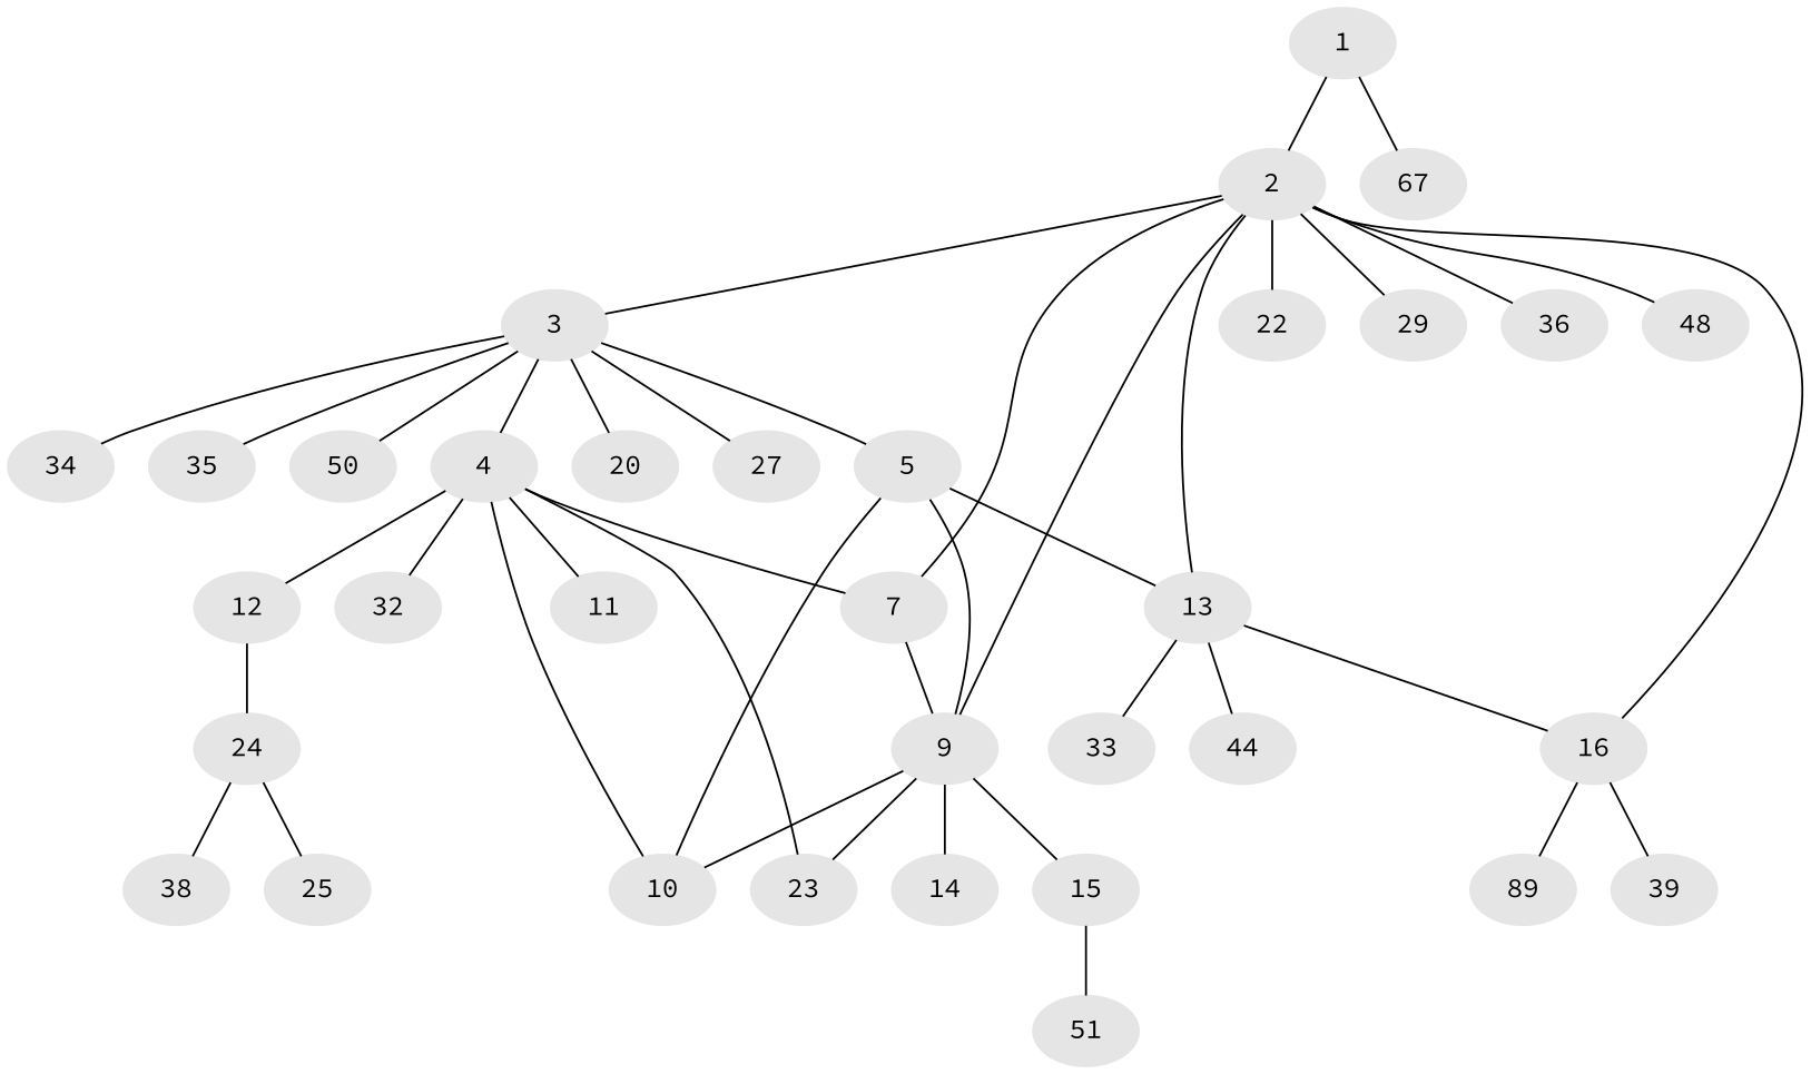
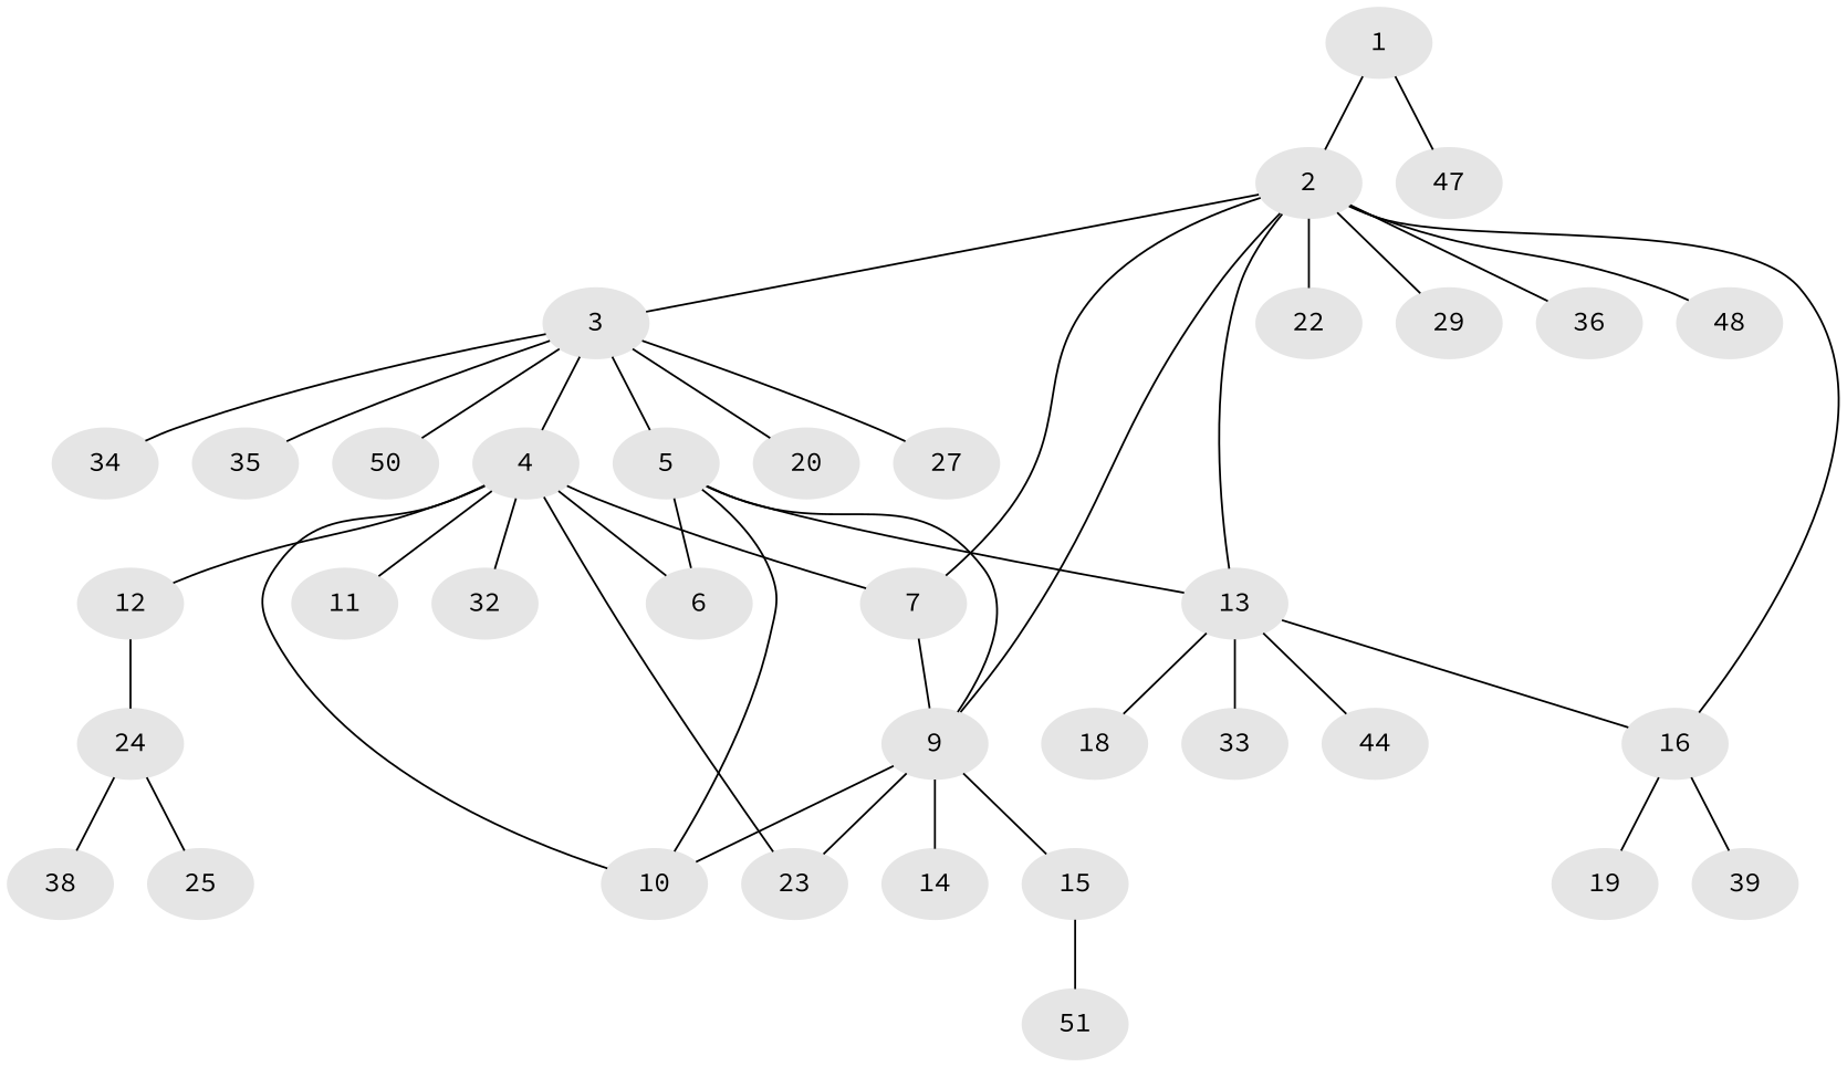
  graph {
    fontname="Source Code Pro"
    node [color=gray90 fontname="Source Code Pro" style=filled]
    edge [fontname="Source Code Pro"]
    1 [super="+30"]
    2 [super="+52"]
-   47 [label=67]
+   47
    3 [super="+26"]
    7
    9 [super="+37"]
    16 [super="+41"]
    22 [super="+25"]
    29
    36
    48
    13 [super="+21"]
    5 [super="+49"]
    4 [super="+8"]
    20 [super="+31"]
    27
    34
    35
    50
+   6 [super="+43"]
    10 [super="+17"]
    23 [super="+46"]
    14
    15
-   19 [label=89]
+   19
    39
    11 [super="+42"]
    12
    32 [super="+53"]
    24 [super="+28"]
+   18
    33
    44
    51
    38
    n36 [label=25]
    1 -- 2
    1 -- 47
    2 -- 3
    2 -- 7
    2 -- 9
    2 -- 16
    2 -- 22
    2 -- 29
    2 -- 36
    2 -- 48
    2 -- 13
    3 -- 5
    3 -- 4
    3 -- 20
    3 -- 27
    3 -- 34
    3 -- 35
    3 -- 50
    7 -- 9
    9 -- 10
    9 -- 23
    9 -- 14
    9 -- 15
    16 -- 19
    16 -- 39
    13 -- 16
+   13 -- 18
    13 -- 33
    13 -- 44
    5 -- 9
    5 -- 13
+   5 -- 6
    5 -- 10
    4 -- 7
+   4 -- 6
    4 -- 10
    4 -- 23
    4 -- 11
    4 -- 12
    4 -- 32
    15 -- 51
    12 -- 24
    24 -- 38
    24 -- n36
  }
